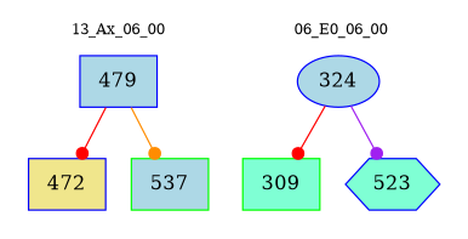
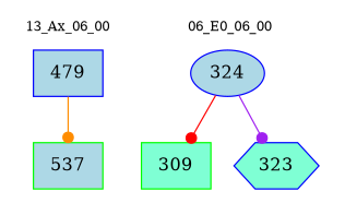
  digraph {
    node [color=blue fillcolor=lightblue shape=box style=filled]
    edge [arrowhead=dot color=red]
    n1 [label=479]
-   n2 [fillcolor=khaki label=472]
    n3 [color=green label=537]
    n4 [label=324 shape=ellipse]
    n5 [color=green fillcolor=aquamarine label=309]
-   n6 [fillcolor=aquamarine label=523 shape=hexagon]
+   n6 [fillcolor=aquamarine label=323 shape=hexagon]
    subgraph cluster_1 {
      color=white
      fontsize=10
      label="13_Ax_06_00"
      n1
-     n2
      n3
    }
    subgraph cluster_2 {
      color=white
      fontsize=10
      label="06_E0_06_00"
      n4
      n5
      n6
    }
-   n1 -> n2
    n1 -> n3 [color=darkorange]
    n4 -> n5
    n4 -> n6 [color=purple]
  }
